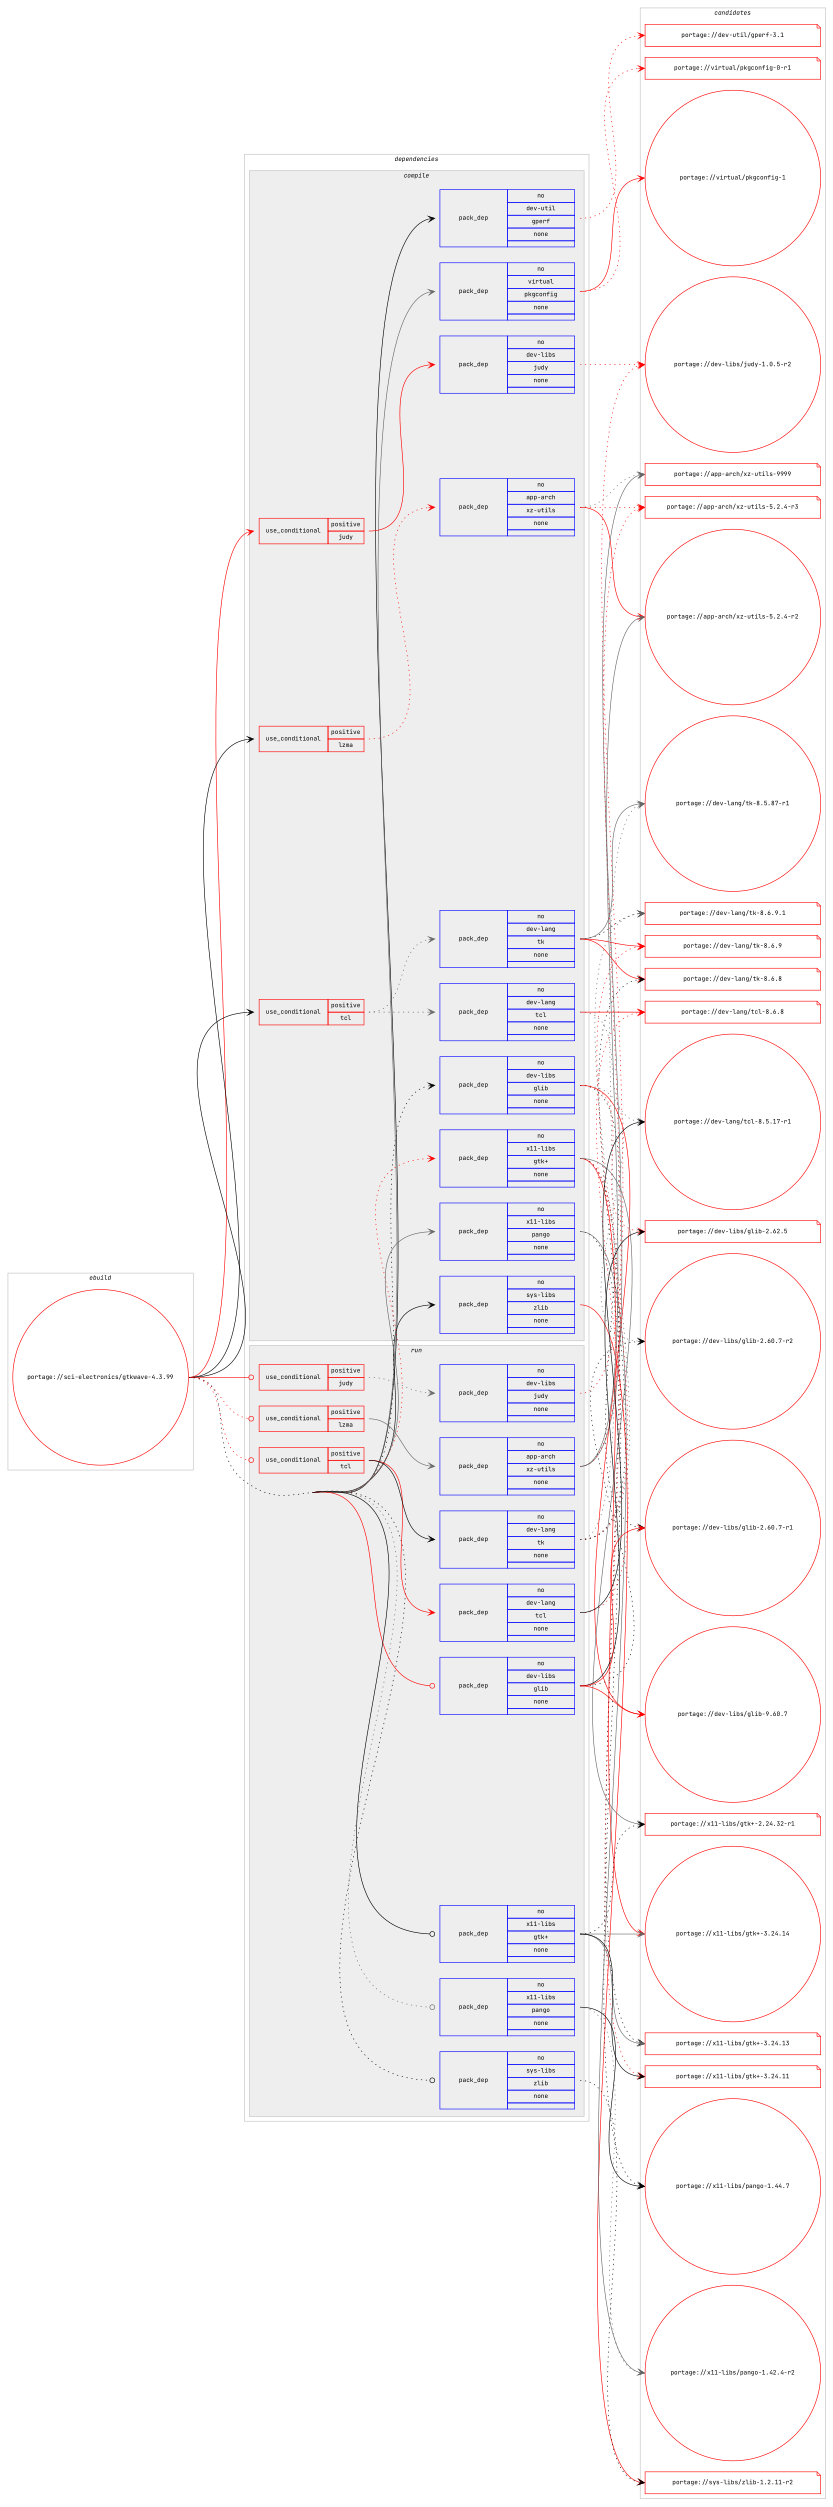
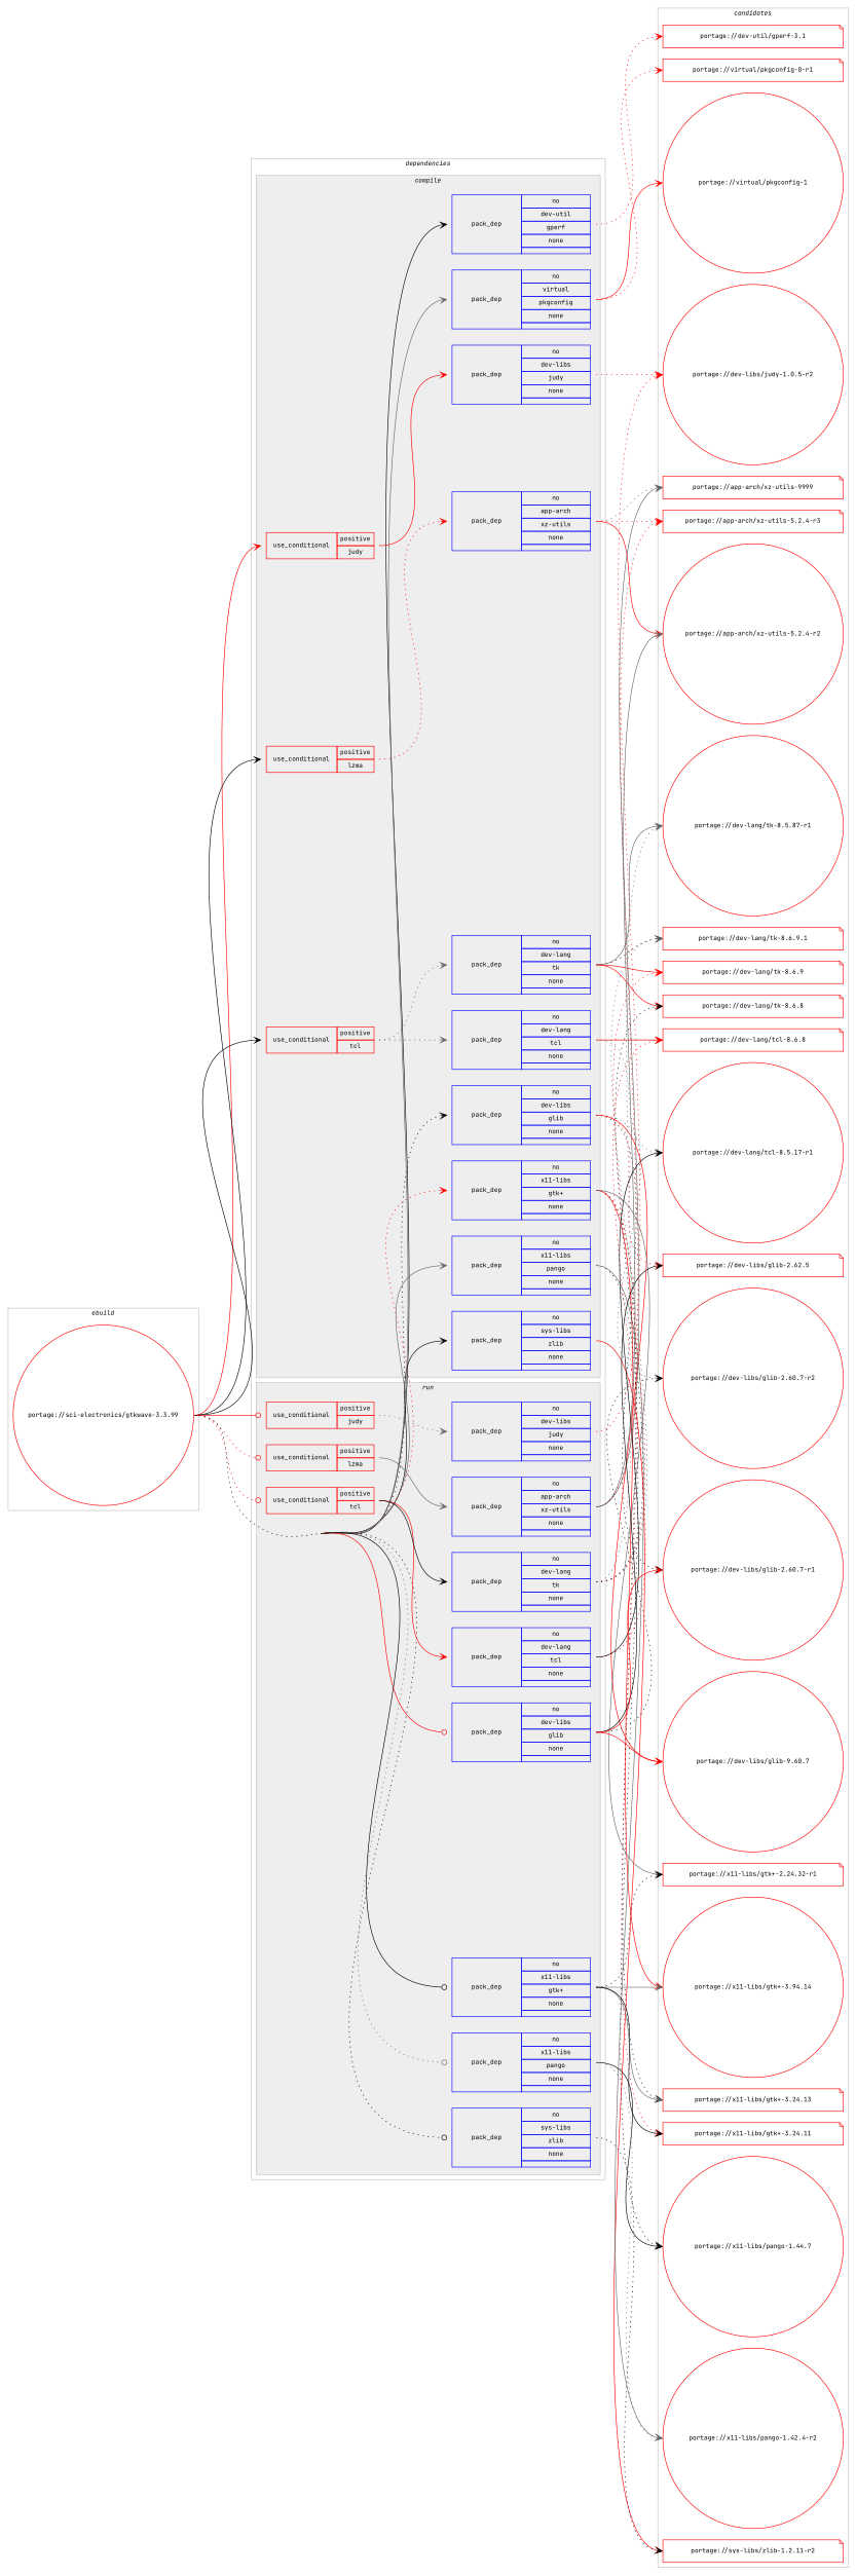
  digraph {
    compound=true
    concentrate=true
    fontname="JetBrains Mono"
    fontsize=10
    newrank=true
    rankdir=LR
    ranksep=1.5
    node [color=red fontname="JetBrains Mono" fontsize=10 shape=none]
    edge [arrowhead=vee color=red fontname="JetBrains Mono" headport=w style=solid tailport=e weight=100]
-   n1 [label="portage://sci-electronics/gtkwave-4.3.99" shape=circle width=4]
+   n1 [label="portage://sci-electronics/gtkwave-3.3.99" shape=circle width=4]
    n2 [color=blue label=<<TABLE BORDER="0" CELLBORDER="1" CELLSPACING="0" CELLPADDING="4" WIDTH="220"><TR><TD ROWSPAN="6" CELLPADDING="30">pack_dep</TD></TR><TR><TD WIDTH="110">no</TD></TR><TR><TD>dev-libs</TD></TR><TR><TD>judy</TD></TR><TR><TD>none</TD></TR><TR><TD></TD></TR></TABLE>>]
    n3 [label=<<TABLE BORDER="0" CELLBORDER="1" CELLSPACING="0" CELLPADDING="4"><TR><TD ROWSPAN="3" CELLPADDING="10">use_conditional</TD></TR><TR><TD>positive</TD></TR><TR><TD>judy</TD></TR></TABLE>>]
    n4 [color=blue label=<<TABLE BORDER="0" CELLBORDER="1" CELLSPACING="0" CELLPADDING="4" WIDTH="220"><TR><TD ROWSPAN="6" CELLPADDING="30">pack_dep</TD></TR><TR><TD WIDTH="110">no</TD></TR><TR><TD>app-arch</TD></TR><TR><TD>xz-utils</TD></TR><TR><TD>none</TD></TR><TR><TD></TD></TR></TABLE>>]
    n5 [label=<<TABLE BORDER="0" CELLBORDER="1" CELLSPACING="0" CELLPADDING="4"><TR><TD ROWSPAN="3" CELLPADDING="10">use_conditional</TD></TR><TR><TD>positive</TD></TR><TR><TD>lzma</TD></TR></TABLE>>]
    n6 [color=blue label=<<TABLE BORDER="0" CELLBORDER="1" CELLSPACING="0" CELLPADDING="4" WIDTH="220"><TR><TD ROWSPAN="6" CELLPADDING="30">pack_dep</TD></TR><TR><TD WIDTH="110">no</TD></TR><TR><TD>dev-lang</TD></TR><TR><TD>tcl</TD></TR><TR><TD>none</TD></TR><TR><TD></TD></TR></TABLE>>]
    n7 [color=blue label=<<TABLE BORDER="0" CELLBORDER="1" CELLSPACING="0" CELLPADDING="4" WIDTH="220"><TR><TD ROWSPAN="6" CELLPADDING="30">pack_dep</TD></TR><TR><TD WIDTH="110">no</TD></TR><TR><TD>dev-lang</TD></TR><TR><TD>tk</TD></TR><TR><TD>none</TD></TR><TR><TD></TD></TR></TABLE>>]
    n8 [label=<<TABLE BORDER="0" CELLBORDER="1" CELLSPACING="0" CELLPADDING="4"><TR><TD ROWSPAN="3" CELLPADDING="10">use_conditional</TD></TR><TR><TD>positive</TD></TR><TR><TD>tcl</TD></TR></TABLE>>]
    n9 [color=blue label=<<TABLE BORDER="0" CELLBORDER="1" CELLSPACING="0" CELLPADDING="4" WIDTH="220"><TR><TD ROWSPAN="6" CELLPADDING="30">pack_dep</TD></TR><TR><TD WIDTH="110">no</TD></TR><TR><TD>dev-libs</TD></TR><TR><TD>glib</TD></TR><TR><TD>none</TD></TR><TR><TD></TD></TR></TABLE>>]
    n10 [color=blue label=<<TABLE BORDER="0" CELLBORDER="1" CELLSPACING="0" CELLPADDING="4" WIDTH="220"><TR><TD ROWSPAN="6" CELLPADDING="30">pack_dep</TD></TR><TR><TD WIDTH="110">no</TD></TR><TR><TD>dev-util</TD></TR><TR><TD>gperf</TD></TR><TR><TD>none</TD></TR><TR><TD></TD></TR></TABLE>>]
    n11 [color=blue label=<<TABLE BORDER="0" CELLBORDER="1" CELLSPACING="0" CELLPADDING="4" WIDTH="220"><TR><TD ROWSPAN="6" CELLPADDING="30">pack_dep</TD></TR><TR><TD WIDTH="110">no</TD></TR><TR><TD>sys-libs</TD></TR><TR><TD>zlib</TD></TR><TR><TD>none</TD></TR><TR><TD></TD></TR></TABLE>>]
    n12 [color=blue label=<<TABLE BORDER="0" CELLBORDER="1" CELLSPACING="0" CELLPADDING="4" WIDTH="220"><TR><TD ROWSPAN="6" CELLPADDING="30">pack_dep</TD></TR><TR><TD WIDTH="110">no</TD></TR><TR><TD>virtual</TD></TR><TR><TD>pkgconfig</TD></TR><TR><TD>none</TD></TR><TR><TD></TD></TR></TABLE>>]
    n13 [color=blue label=<<TABLE BORDER="0" CELLBORDER="1" CELLSPACING="0" CELLPADDING="4" WIDTH="220"><TR><TD ROWSPAN="6" CELLPADDING="30">pack_dep</TD></TR><TR><TD WIDTH="110">no</TD></TR><TR><TD>x11-libs</TD></TR><TR><TD>gtk+</TD></TR><TR><TD>none</TD></TR><TR><TD></TD></TR></TABLE>>]
    n14 [color=blue label=<<TABLE BORDER="0" CELLBORDER="1" CELLSPACING="0" CELLPADDING="4" WIDTH="220"><TR><TD ROWSPAN="6" CELLPADDING="30">pack_dep</TD></TR><TR><TD WIDTH="110">no</TD></TR><TR><TD>x11-libs</TD></TR><TR><TD>pango</TD></TR><TR><TD>none</TD></TR><TR><TD></TD></TR></TABLE>>]
    n15 [color=blue label=<<TABLE BORDER="0" CELLBORDER="1" CELLSPACING="0" CELLPADDING="4" WIDTH="220"><TR><TD ROWSPAN="6" CELLPADDING="30">pack_dep</TD></TR><TR><TD WIDTH="110">no</TD></TR><TR><TD>dev-libs</TD></TR><TR><TD>judy</TD></TR><TR><TD>none</TD></TR><TR><TD></TD></TR></TABLE>>]
    n16 [label=<<TABLE BORDER="0" CELLBORDER="1" CELLSPACING="0" CELLPADDING="4"><TR><TD ROWSPAN="3" CELLPADDING="10">use_conditional</TD></TR><TR><TD>positive</TD></TR><TR><TD>judy</TD></TR></TABLE>>]
    n17 [color=blue label=<<TABLE BORDER="0" CELLBORDER="1" CELLSPACING="0" CELLPADDING="4" WIDTH="220"><TR><TD ROWSPAN="6" CELLPADDING="30">pack_dep</TD></TR><TR><TD WIDTH="110">no</TD></TR><TR><TD>app-arch</TD></TR><TR><TD>xz-utils</TD></TR><TR><TD>none</TD></TR><TR><TD></TD></TR></TABLE>>]
    n18 [label=<<TABLE BORDER="0" CELLBORDER="1" CELLSPACING="0" CELLPADDING="4"><TR><TD ROWSPAN="3" CELLPADDING="10">use_conditional</TD></TR><TR><TD>positive</TD></TR><TR><TD>lzma</TD></TR></TABLE>>]
    n19 [color=blue label=<<TABLE BORDER="0" CELLBORDER="1" CELLSPACING="0" CELLPADDING="4" WIDTH="220"><TR><TD ROWSPAN="6" CELLPADDING="30">pack_dep</TD></TR><TR><TD WIDTH="110">no</TD></TR><TR><TD>dev-lang</TD></TR><TR><TD>tcl</TD></TR><TR><TD>none</TD></TR><TR><TD></TD></TR></TABLE>>]
    n20 [color=blue label=<<TABLE BORDER="0" CELLBORDER="1" CELLSPACING="0" CELLPADDING="4" WIDTH="220"><TR><TD ROWSPAN="6" CELLPADDING="30">pack_dep</TD></TR><TR><TD WIDTH="110">no</TD></TR><TR><TD>dev-lang</TD></TR><TR><TD>tk</TD></TR><TR><TD>none</TD></TR><TR><TD></TD></TR></TABLE>>]
    n21 [label=<<TABLE BORDER="0" CELLBORDER="1" CELLSPACING="0" CELLPADDING="4"><TR><TD ROWSPAN="3" CELLPADDING="10">use_conditional</TD></TR><TR><TD>positive</TD></TR><TR><TD>tcl</TD></TR></TABLE>>]
    n22 [color=blue label=<<TABLE BORDER="0" CELLBORDER="1" CELLSPACING="0" CELLPADDING="4" WIDTH="220"><TR><TD ROWSPAN="6" CELLPADDING="30">pack_dep</TD></TR><TR><TD WIDTH="110">no</TD></TR><TR><TD>dev-libs</TD></TR><TR><TD>glib</TD></TR><TR><TD>none</TD></TR><TR><TD></TD></TR></TABLE>>]
    n23 [color=blue label=<<TABLE BORDER="0" CELLBORDER="1" CELLSPACING="0" CELLPADDING="4" WIDTH="220"><TR><TD ROWSPAN="6" CELLPADDING="30">pack_dep</TD></TR><TR><TD WIDTH="110">no</TD></TR><TR><TD>sys-libs</TD></TR><TR><TD>zlib</TD></TR><TR><TD>none</TD></TR><TR><TD></TD></TR></TABLE>>]
    n24 [color=blue label=<<TABLE BORDER="0" CELLBORDER="1" CELLSPACING="0" CELLPADDING="4" WIDTH="220"><TR><TD ROWSPAN="6" CELLPADDING="30">pack_dep</TD></TR><TR><TD WIDTH="110">no</TD></TR><TR><TD>x11-libs</TD></TR><TR><TD>gtk+</TD></TR><TR><TD>none</TD></TR><TR><TD></TD></TR></TABLE>>]
    n25 [color=blue label=<<TABLE BORDER="0" CELLBORDER="1" CELLSPACING="0" CELLPADDING="4" WIDTH="220"><TR><TD ROWSPAN="6" CELLPADDING="30">pack_dep</TD></TR><TR><TD WIDTH="110">no</TD></TR><TR><TD>x11-libs</TD></TR><TR><TD>pango</TD></TR><TR><TD>none</TD></TR><TR><TD></TD></TR></TABLE>>]
    n26 [label="portage://dev-lang/tcl-8.6.8" shape=note width=4]
    n27 [label="portage://dev-lang/tcl-8.5.17-r1" shape=circle width=4]
    n28 [label="portage://dev-libs/judy-1.0.5-r2" shape=circle width=4]
    n29 [label="portage://app-arch/xz-utils-9999" shape=note width=4]
    n30 [label="portage://app-arch/xz-utils-5.2.4-r3" shape=note width=4]
    n31 [label="portage://app-arch/xz-utils-5.2.4-r2" shape=circle width=4]
    n32 [label="portage://dev-lang/tk-8.6.9.1" shape=note width=4]
    n33 [label="portage://dev-lang/tk-8.6.9" shape=note width=4]
    n34 [label="portage://dev-lang/tk-8.6.8" shape=note width=4]
    n35 [label="portage://dev-lang/tk-8.5.87-r1" shape=circle width=4]
    n36 [label="portage://dev-libs/glib-2.62.5" shape=note width=4]
    n37 [label="portage://dev-libs/glib-2.60.7-r2" shape=circle width=4]
    n38 [label="portage://dev-libs/glib-2.60.7-r1" shape=circle width=4]
    n39 [label="portage://dev-libs/glib-9.60.7" shape=circle width=4]
    n40 [label="portage://dev-util/gperf-3.1" shape=note width=4]
    n41 [label="portage://sys-libs/zlib-1.2.11-r2" shape=note width=4]
    n42 [label="portage://virtual/pkgconfig-1" shape=circle width=4]
    n43 [label="portage://virtual/pkgconfig-0-r1" shape=note width=4]
-   n44 [label="portage://x11-libs/gtk+-3.24.14" shape=circle width=4]
+   n44 [label="portage://x11-libs/gtk+-3.94.14" shape=circle width=4]
    n45 [label="portage://x11-libs/gtk+-3.24.13" shape=note width=4]
    n46 [label="portage://x11-libs/gtk+-3.24.11" shape=note width=4]
    n47 [label="portage://x11-libs/gtk+-2.24.32-r1" shape=note width=4]
    n48 [label="portage://x11-libs/pango-1.44.7" shape=circle width=4]
    n49 [label="portage://x11-libs/pango-1.42.4-r2" shape=circle width=4]
    subgraph cluster_1 {
      color=gray
      label=<<i>ebuild</i>>
      rank=same
      n1
    }
    subgraph cluster_2 {
      color=gray
      label=<<i>dependencies</i>>
      subgraph cluster_3 {
        color=gray
        fillcolor="#eeeeee"
        label=<<i>compile</i>>
        style=filled
        subgraph sub_4 {
          color=gray
          fillcolor="#eeeeee"
          label=<<i>compile</i>>
          style=filled
          n3
          subgraph sub_5 {
            color=gray
            fillcolor="#eeeeee"
            label=<<i>compile</i>>
            style=filled
            n2
          }
        }
        subgraph sub_6 {
          color=gray
          fillcolor="#eeeeee"
          label=<<i>compile</i>>
          style=filled
          n5
          subgraph sub_7 {
            color=gray
            fillcolor="#eeeeee"
            label=<<i>compile</i>>
            style=filled
            n4
          }
        }
        subgraph sub_8 {
          color=gray
          fillcolor="#eeeeee"
          label=<<i>compile</i>>
          style=filled
          n8
          subgraph sub_9 {
            color=gray
            fillcolor="#eeeeee"
            label=<<i>compile</i>>
            style=filled
            n6
          }
          subgraph sub_10 {
            color=gray
            fillcolor="#eeeeee"
            label=<<i>compile</i>>
            style=filled
            n7
          }
        }
        subgraph sub_11 {
          color=gray
          fillcolor="#eeeeee"
          label=<<i>compile</i>>
          style=filled
          n9
        }
        subgraph sub_12 {
          color=gray
          fillcolor="#eeeeee"
          label=<<i>compile</i>>
          style=filled
          n10
        }
        subgraph sub_13 {
          color=gray
          fillcolor="#eeeeee"
          label=<<i>compile</i>>
          style=filled
          n11
        }
        subgraph sub_14 {
          color=gray
          fillcolor="#eeeeee"
          label=<<i>compile</i>>
          style=filled
          n12
        }
        subgraph sub_15 {
          color=gray
          fillcolor="#eeeeee"
          label=<<i>compile</i>>
          style=filled
          n13
        }
        subgraph sub_16 {
          color=gray
          fillcolor="#eeeeee"
          label=<<i>compile</i>>
          style=filled
          n14
        }
      }
      subgraph cluster_17 {
        color=gray
        fillcolor="#eeeeee"
        label=<<i>compile and run</i>>
        style=filled
      }
      subgraph cluster_18 {
        color=gray
        fillcolor="#eeeeee"
        label=<<i>run</i>>
        style=filled
        subgraph sub_19 {
          color=gray
          fillcolor="#eeeeee"
          label=<<i>run</i>>
          style=filled
          n16
          subgraph sub_20 {
            color=gray
            fillcolor="#eeeeee"
            label=<<i>run</i>>
            style=filled
            n15
          }
        }
        subgraph sub_21 {
          color=gray
          fillcolor="#eeeeee"
          label=<<i>run</i>>
          style=filled
          n18
          subgraph sub_22 {
            color=gray
            fillcolor="#eeeeee"
            label=<<i>run</i>>
            style=filled
            n17
          }
        }
        subgraph sub_23 {
          color=gray
          fillcolor="#eeeeee"
          label=<<i>run</i>>
          style=filled
          n21
          subgraph sub_24 {
            color=gray
            fillcolor="#eeeeee"
            label=<<i>run</i>>
            style=filled
            n19
          }
          subgraph sub_25 {
            color=gray
            fillcolor="#eeeeee"
            label=<<i>run</i>>
            style=filled
            n20
          }
        }
        subgraph sub_26 {
          color=gray
          fillcolor="#eeeeee"
          label=<<i>run</i>>
          style=filled
          n22
        }
        subgraph sub_27 {
          color=gray
          fillcolor="#eeeeee"
          label=<<i>run</i>>
          style=filled
          n23
        }
        subgraph sub_28 {
          color=gray
          fillcolor="#eeeeee"
          label=<<i>run</i>>
          style=filled
          n24
        }
        subgraph sub_29 {
          color=gray
          fillcolor="#eeeeee"
          label=<<i>run</i>>
          style=filled
          n25
        }
      }
    }
    subgraph cluster_30 {
      color=gray
      label=<<i>candidates</i>>
      rank=same
      subgraph sub_31 {
        color=black
        label=<<i>candidates</i>>
        nodesep=1
        rank=same
        n26
        n27
      }
      subgraph sub_32 {
        color=black
        label=<<i>candidates</i>>
        nodesep=1
        rank=same
        n28
      }
      subgraph sub_33 {
        color=black
        label=<<i>candidates</i>>
        nodesep=1
        rank=same
        n29
        n30
        n31
      }
      subgraph sub_34 {
        color=black
        label=<<i>candidates</i>>
        nodesep=1
        rank=same
        n32
        n33
        n34
        n35
      }
      subgraph sub_35 {
        color=black
        label=<<i>candidates</i>>
        nodesep=1
        rank=same
        n36
        n37
        n38
        n39
      }
      subgraph sub_36 {
        color=black
        label=<<i>candidates</i>>
        nodesep=1
        rank=same
        n40
      }
      subgraph sub_37 {
        color=black
        label=<<i>candidates</i>>
        nodesep=1
        rank=same
        n41
      }
      subgraph sub_38 {
        color=black
        label=<<i>candidates</i>>
        nodesep=1
        rank=same
        n42
        n43
      }
      subgraph sub_39 {
        color=black
        label=<<i>candidates</i>>
        nodesep=1
        rank=same
        n44
        n45
        n46
        n47
      }
      subgraph sub_40 {
        color=black
        label=<<i>candidates</i>>
        nodesep=1
        rank=same
        n48
        n49
      }
      subgraph sub_41 {
        color=black
        label=<<i>candidates</i>>
        nodesep=1
        rank=same
        n28
      }
      subgraph sub_42 {
        color=black
        label=<<i>candidates</i>>
        nodesep=1
        rank=same
        n29
        n30
        n31
      }
      subgraph sub_43 {
        color=black
        label=<<i>candidates</i>>
        nodesep=1
        rank=same
        n26
        n27
      }
      subgraph sub_44 {
        color=black
        label=<<i>candidates</i>>
        nodesep=1
        rank=same
        n32
        n33
        n34
        n35
      }
      subgraph sub_45 {
        color=black
        label=<<i>candidates</i>>
        nodesep=1
        rank=same
        n36
        n37
        n38
        n39
      }
      subgraph sub_46 {
        color=black
        label=<<i>candidates</i>>
        nodesep=1
        rank=same
        n41
      }
      subgraph sub_47 {
        color=black
        label=<<i>candidates</i>>
        nodesep=1
        rank=same
        n44
        n45
        n46
        n47
      }
      subgraph sub_48 {
        color=black
        label=<<i>candidates</i>>
        nodesep=1
        rank=same
        n48
        n49
      }
    }
    n1 -> n3 [weight=20]
    n1 -> n5 [color=black weight=20]
    n1 -> n8 [color=black weight=20]
    n1 -> n9 [color=black style=dotted weight=20]
    n1 -> n10 [color=black weight=20]
    n1 -> n11 [color=black weight=20]
    n1 -> n12 [color=gray40 weight=20]
    n1 -> n13 [style=dotted weight=20]
    n1 -> n14 [color=gray40 weight=20]
    n1 -> n16 [arrowhead=odot weight=20]
    n1 -> n18 [arrowhead=odot style=dotted weight=20]
    n1 -> n21 [arrowhead=odot style=dotted weight=20]
    n1 -> n22 [arrowhead=odot weight=20]
    n1 -> n23 [arrowhead=odot color=black style=dotted weight=20]
    n1 -> n24 [arrowhead=odot color=black weight=20]
    n1 -> n25 [arrowhead=odot color=gray40 style=dotted weight=20]
    n2 -> n28 [style=dotted]
    n3 -> n2 [weight=20]
    n4 -> n29 [color=gray40 style=dotted]
    n4 -> n30 [style=dotted]
    n4 -> n31
    n5 -> n4 [style=dotted weight=20]
    n6 -> n26
    n6 -> n27 [color=gray40 style=dotted]
    n7 -> n32 [color=black style=dotted]
    n7 -> n33
    n7 -> n34
    n7 -> n35 [color=gray40]
    n8 -> n6 [color=gray40 style=dotted weight=20]
    n8 -> n7 [color=gray40 style=dotted weight=20]
    n9 -> n36 [style=dotted]
    n9 -> n37 [color=gray40 style=dotted]
    n9 -> n38 [color=black style=dotted]
    n9 -> n39
    n10 -> n40 [style=dotted]
    n11 -> n41
    n12 -> n42
    n12 -> n43 [style=dotted]
    n13 -> n44
    n13 -> n45 [color=black style=dotted]
    n13 -> n46 [style=dotted]
    n13 -> n47 [color=gray40]
    n14 -> n48 [color=black style=dotted]
    n14 -> n49 [color=gray40]
    n15 -> n28 [style=dotted]
    n16 -> n15 [color=gray40 style=dotted weight=20]
    n17 -> n29 [color=gray40]
    n17 -> n30 [style=dotted]
    n17 -> n31 [color=gray40]
    n18 -> n17 [color=gray40 weight=20]
    n19 -> n26 [style=dotted]
    n19 -> n27 [color=black]
    n20 -> n32 [color=gray40 style=dotted]
    n20 -> n33 [style=dotted]
    n20 -> n34 [color=black style=dotted]
    n20 -> n35 [color=gray40 style=dotted]
    n21 -> n19 [weight=20]
    n21 -> n20 [color=black weight=20]
    n22 -> n36 [color=black]
    n22 -> n37 [color=black style=dotted]
    n22 -> n38
    n22 -> n39
    n23 -> n41 [color=black style=dotted]
    n24 -> n44 [color=gray40]
    n24 -> n45 [color=gray40]
    n24 -> n46 [color=black]
    n24 -> n47 [color=black style=dotted]
    n25 -> n48 [color=black]
    n25 -> n49 [color=gray40 style=dotted]
  }
